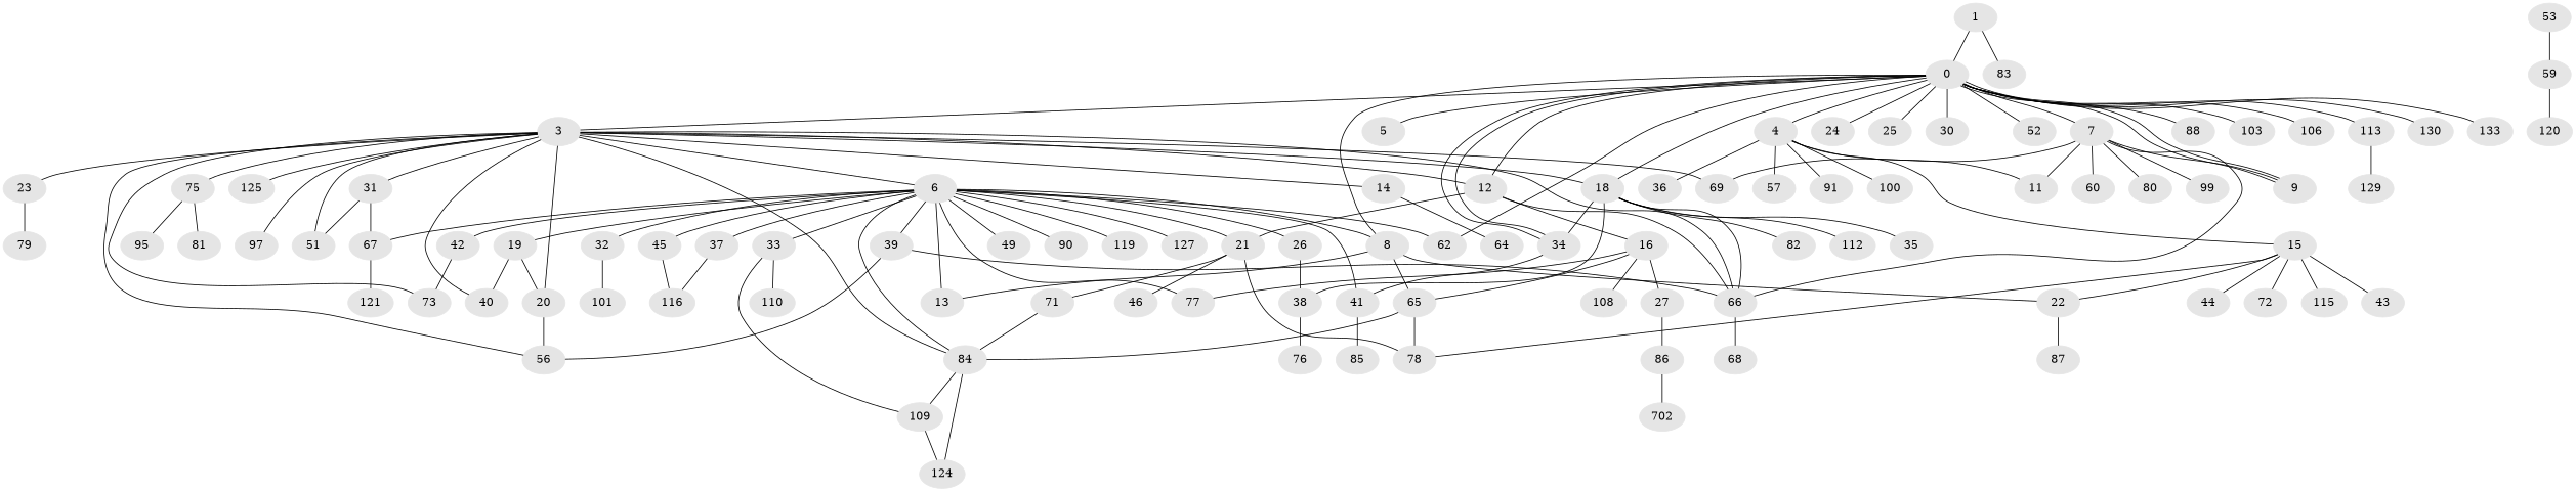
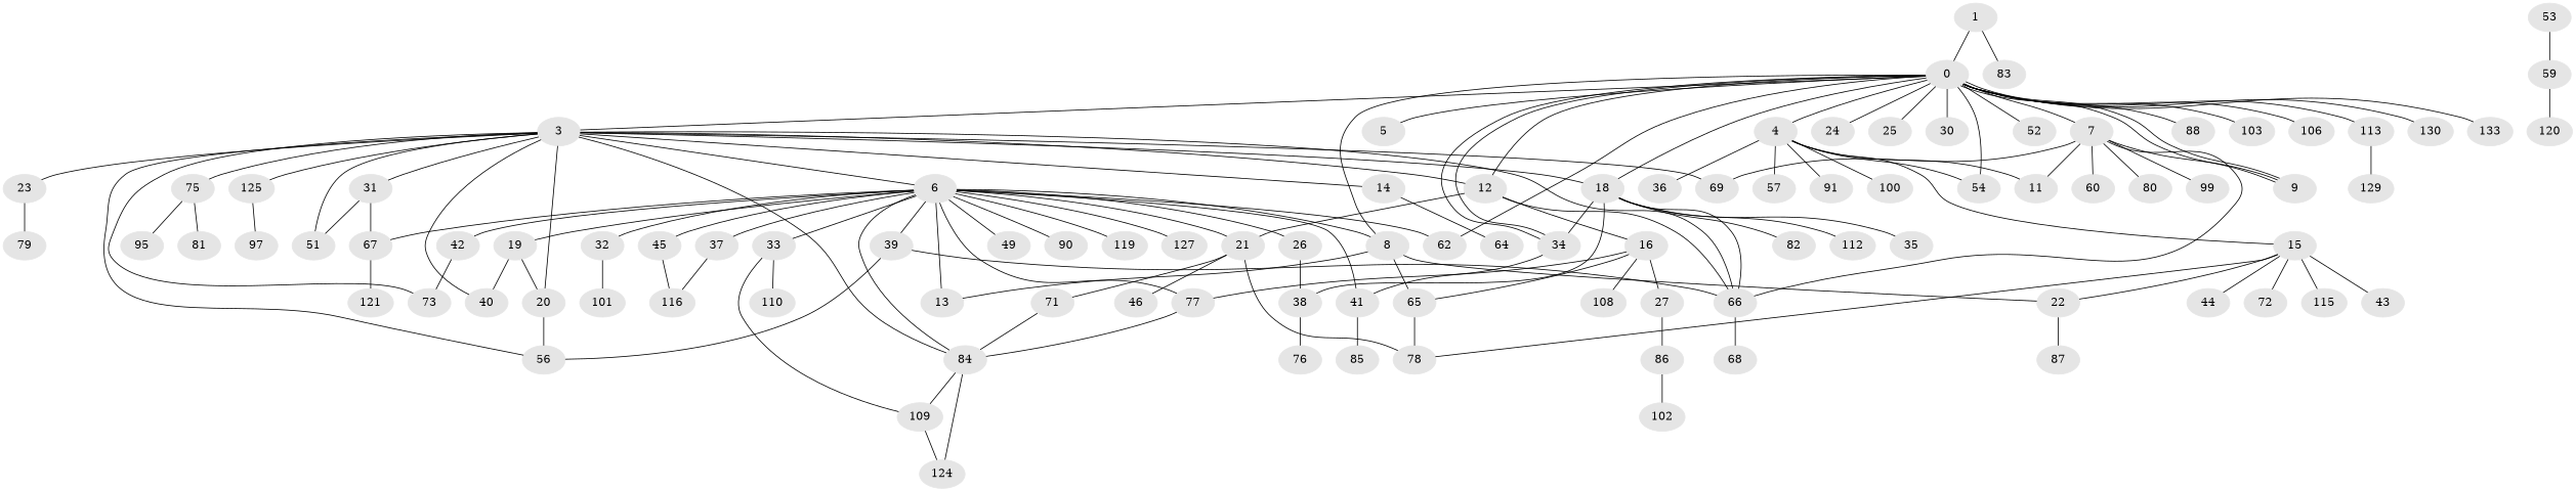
  graph {
    node [color=gray90 style=filled]
    n1 [label=0 super="+17"]
    3 [super="+10"]
    4 [super="+61"]
    5
    7 [super="+29"]
    8
    9
    12
    18 [super="+63"]
    24
    25
    30
    34 [super="+93"]
    52
+   54
    62 [super="+96"]
    88
    103
    106
    113
    130
    133
    1
    83
    6 [super="+47"]
    14
    20 [super="+28"]
    23 [super="+128"]
    31 [super="+117"]
    40
    51
    56 [super="+107"]
    66 [super="+118"]
    69
    73 [super="+126"]
    75
    84 [super="+132"]
    97
    125
    11 [super="+74"]
    15 [super="+98"]
    36
    57
    91
    100
    60
    n47 [label=80]
    99
    13
    22 [super="+55"]
    65 [super="+122"]
    21 [super="+70"]
    16 [super="+114"]
    35 [super="+58"]
    38 [super="+104"]
    82
    112
    41 [super="+80"]
    129
    19 [super="+111"]
    26
    32 [super="+48"]
    33 [super="+105"]
    37
    39
    42 [super="+50"]
    45
    49
    67
    77
    90
    119
    127
    64
    79
    68
    81
    95
    109
    124
    43
    44
    72
    78 [super="+131"]
    115
    46
    71
    101
    110
    116
    85
    121
    87
    27
    108
    86 [super="+92"]
    76 [super="+123"]
-   102 [label=702]
+   102
    59 [super="+94"]
    53
    120
    n1 -- 3
    n1 -- 4
    n1 -- 5
    n1 -- 7
    n1 -- 8
    n1 -- 9
    n1 -- 9
    n1 -- 12
    n1 -- 18
    n1 -- 24
    n1 -- 25
    n1 -- 30
    n1 -- 34
    n1 -- 34
    n1 -- 52
+   n1 -- 54
    n1 -- 62
    n1 -- 88
    n1 -- 103
    n1 -- 106
    n1 -- 113
    n1 -- 130
    n1 -- 133
    3 -- 12
    3 -- 18 [weight=2]
    3 -- 6
    3 -- 14
    3 -- 20
    3 -- 23
    3 -- 31
    3 -- 40
    3 -- 51
    3 -- 56
    3 -- 66
    3 -- 69
    3 -- 73
    3 -- 75
    3 -- 84
-   3 -- 97
+   125 -- 97
    3 -- 125
+   4 -- 54
    4 -- 11
    4 -- 15
    4 -- 36
    4 -- 57
    4 -- 91
    4 -- 100
    7 -- 9
    7 -- 66 [weight=2]
    7 -- 69
    7 -- 11
    7 -- 60
    7 -- n47
    7 -- 99
    8 -- 13
    8 -- 22
    8 -- 65
    12 -- 66
    12 -- 21
    12 -- 16
    18 -- 34
    18 -- 66
    18 -- 35
    18 -- 38
    18 -- 82
    18 -- 112
    34 -- 41
    113 -- 129
    1 -- n1
    1 -- 83
    6 -- 8
    6 -- 62
    6 -- 84
    6 -- 13
    6 -- 21
    6 -- 41
    6 -- 19
    6 -- 26
    6 -- 32
    6 -- 33
    6 -- 37
    6 -- 39
    6 -- 42
    6 -- 45
    6 -- 49
    6 -- 67
    6 -- 77
    6 -- 90
    6 -- 119
    6 -- 127
    14 -- 64
    20 -- 56
    23 -- 79
    31 -- 51
    31 -- 67
    66 -- 68
    75 -- 81
    75 -- 95
    84 -- 109
    84 -- 124
    15 -- 22
    15 -- 43
    15 -- 44
    15 -- 72
    15 -- 78
    15 -- 115
    22 -- 87
-   65 -- 84
+   77 -- 84
    65 -- 78
    21 -- 78
    21 -- 46
    21 -- 71
    16 -- 65
    16 -- 77
    16 -- 27
    16 -- 108
    38 -- 76
    41 -- 85
    19 -- 20
    19 -- 40
    26 -- 38
    32 -- 101
    33 -- 109
    33 -- 110
    37 -- 116
    39 -- 56
    39 -- 66
    42 -- 73
    45 -- 116
    67 -- 121
    109 -- 124
    71 -- 84
    27 -- 86
    86 -- 102
    59 -- 120
    53 -- 59
  }
